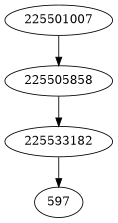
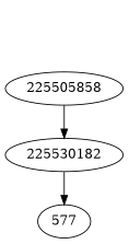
  strict digraph {
    225505858
-   225533182
-   577 [label=597]
-   225501007
+   225533182 [label=225530182]
+   577
    225505858 -> 225533182
    225533182 -> 577
-   225501007 -> 225505858
  }
